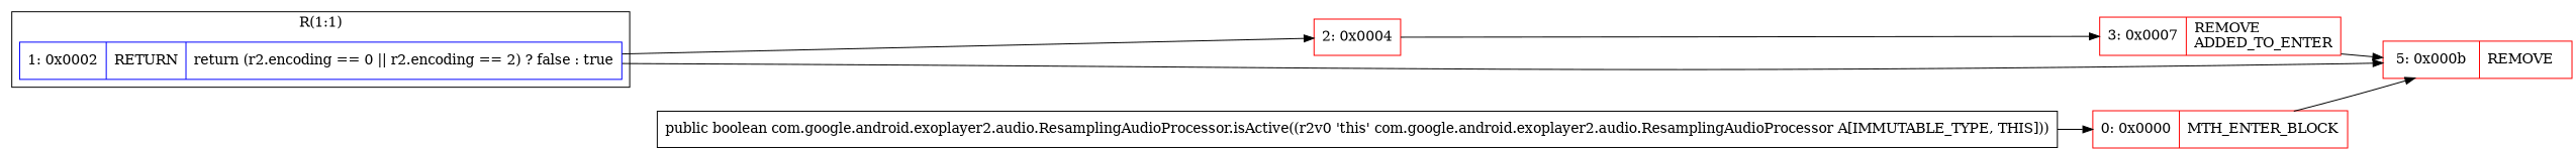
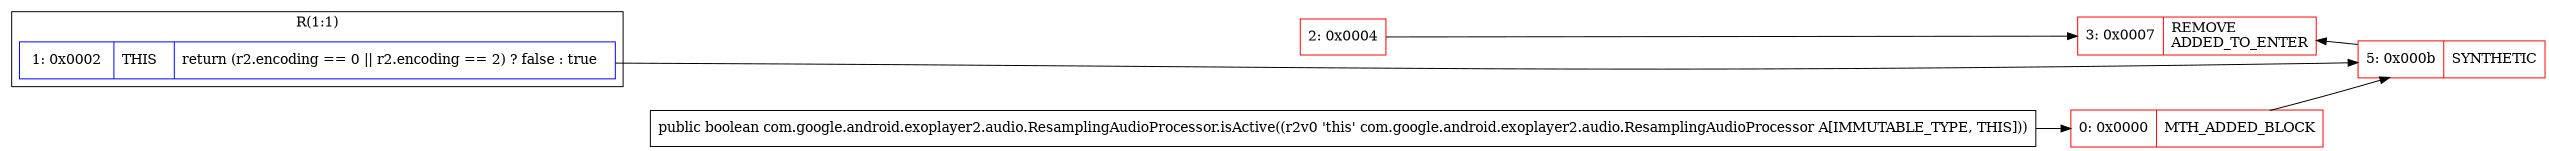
  digraph {
    rankdir=LR
    node [color=red shape=record]
-   n1 [color=blue label="{1\:\ 0x0002|RETURN\l|return (r2.encoding == 0 \|\| r2.encoding == 2) ? false : true\l}"]
+   n1 [color=blue label="{1\:\ 0x0002|THIS\l|return (r2.encoding == 0 \|\| r2.encoding == 2) ? false : true\l}"]
    n2 [label="{2\:\ 0x0004}"]
-   n3 [label="{5\:\ 0x000b|REMOVE\l}"]
+   n3 [label="{5\:\ 0x000b|SYNTHETIC\l}"]
    n4 [label="{3\:\ 0x0007|REMOVE\lADDED_TO_ENTER\l}"]
-   n5 [label="{0\:\ 0x0000|MTH_ENTER_BLOCK\l}"]
+   n5 [label="{0\:\ 0x0000|MTH_ADDED_BLOCK\l}"]
    n6 [label="{public boolean com.google.android.exoplayer2.audio.ResamplingAudioProcessor.isActive((r2v0 'this' com.google.android.exoplayer2.audio.ResamplingAudioProcessor A[IMMUTABLE_TYPE, THIS])) }" color=""]
    subgraph cluster_1 {
      label="R(1:1)"
      n1
    }
-   n1 -> n2
    n1 -> n3
    n2 -> n4
-   n4 -> n3
+   n3 -> n4
    n5 -> n3
    n6 -> n5
  }
